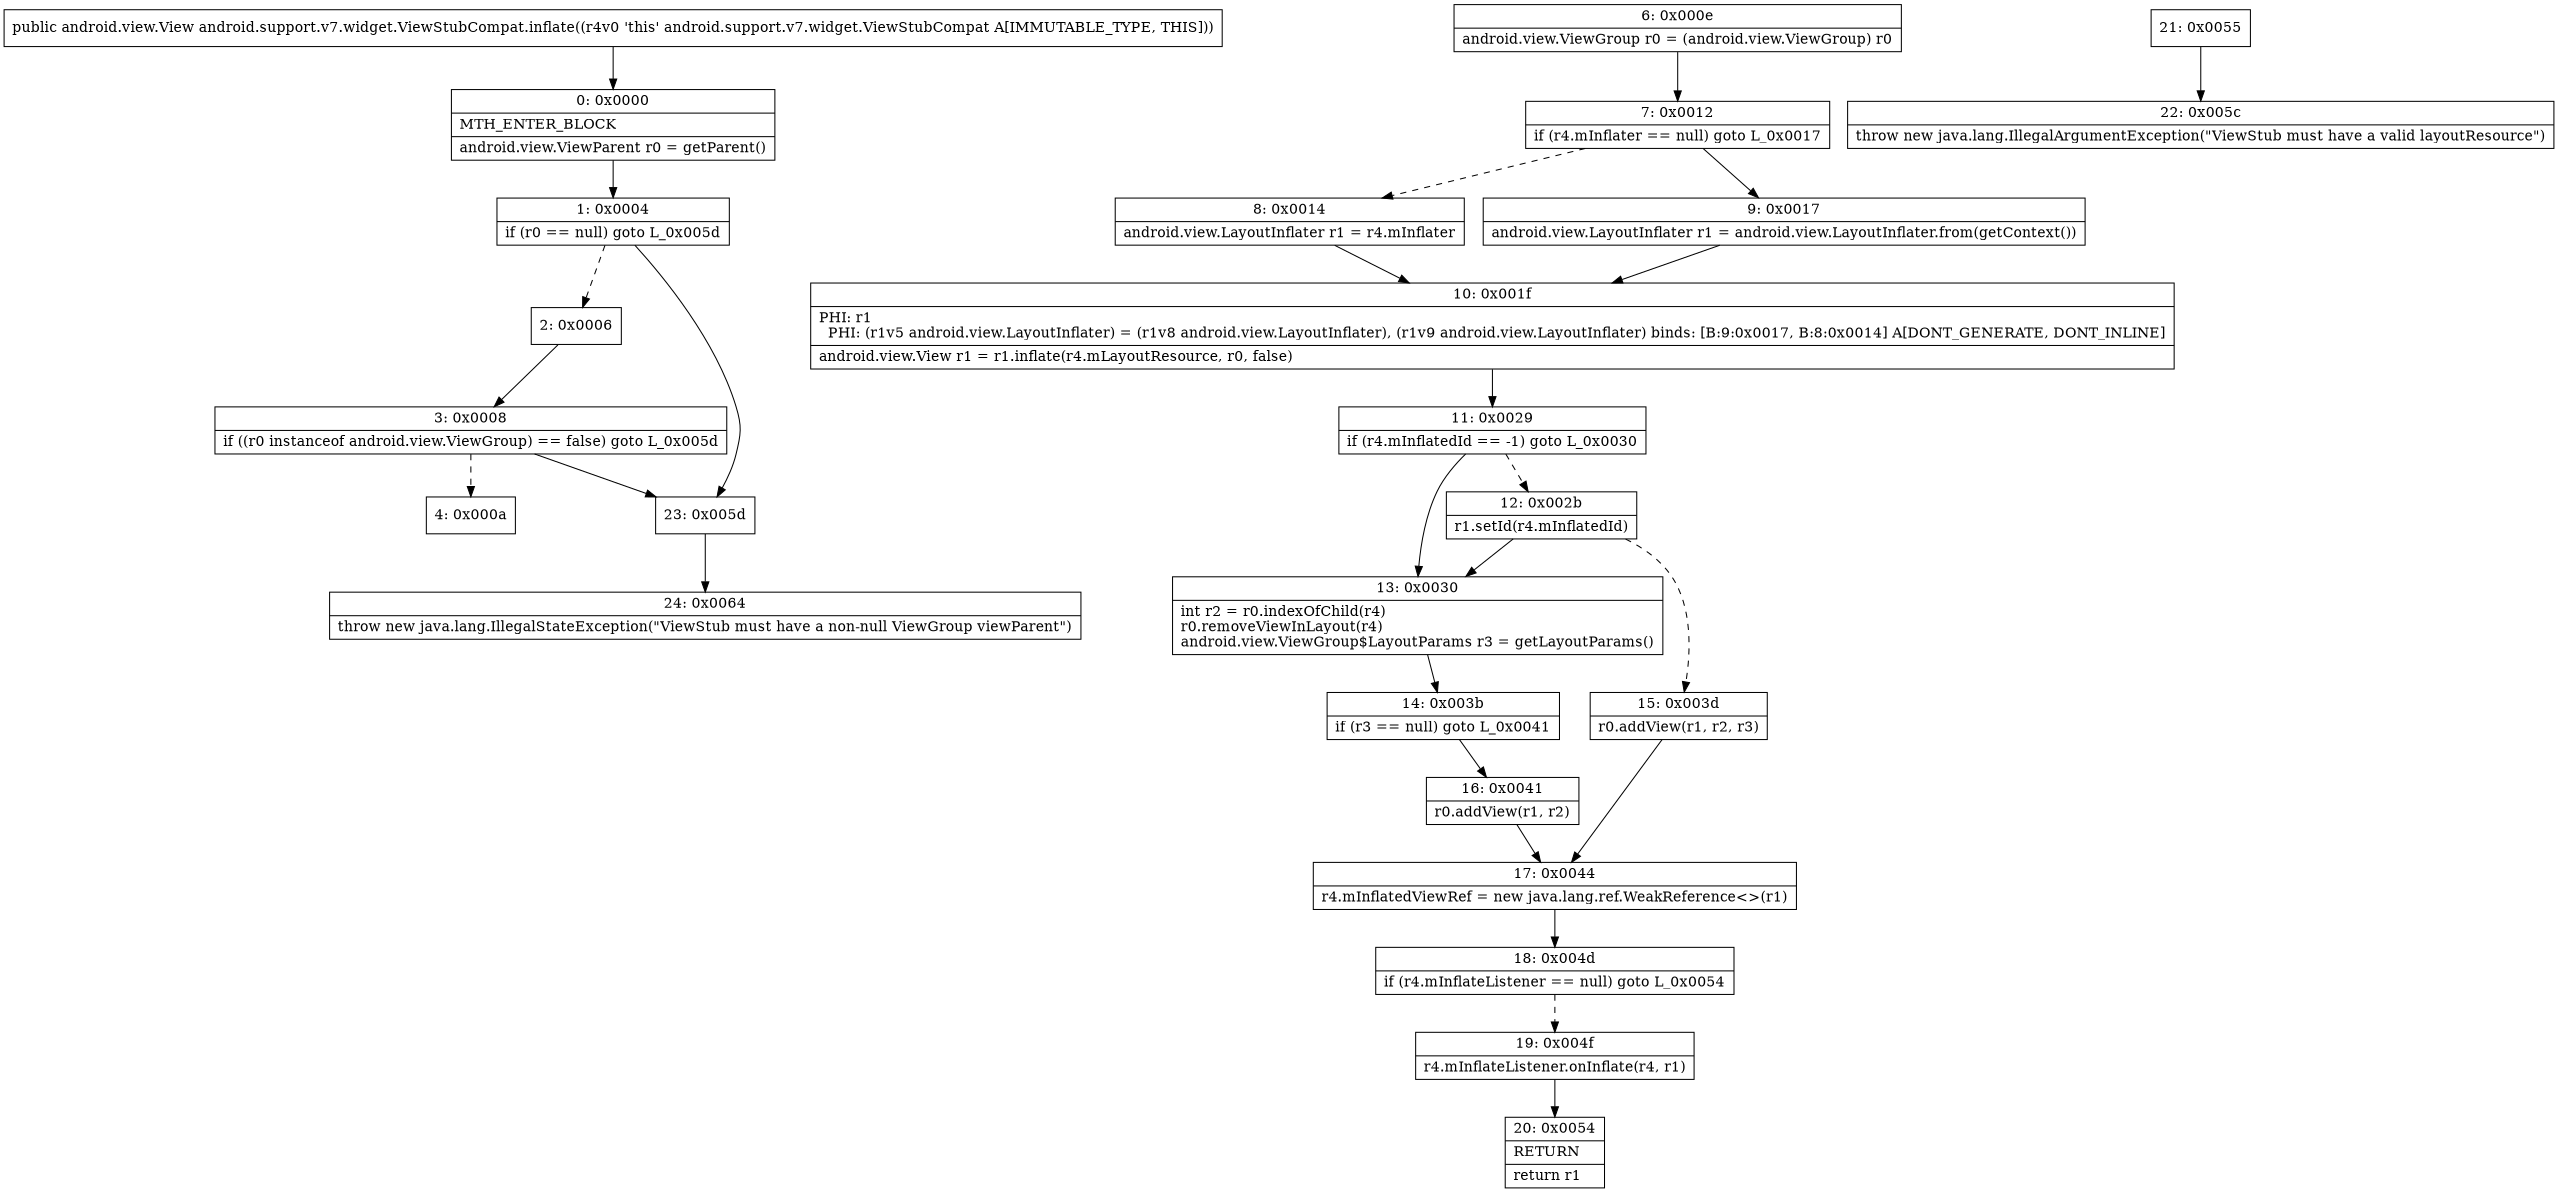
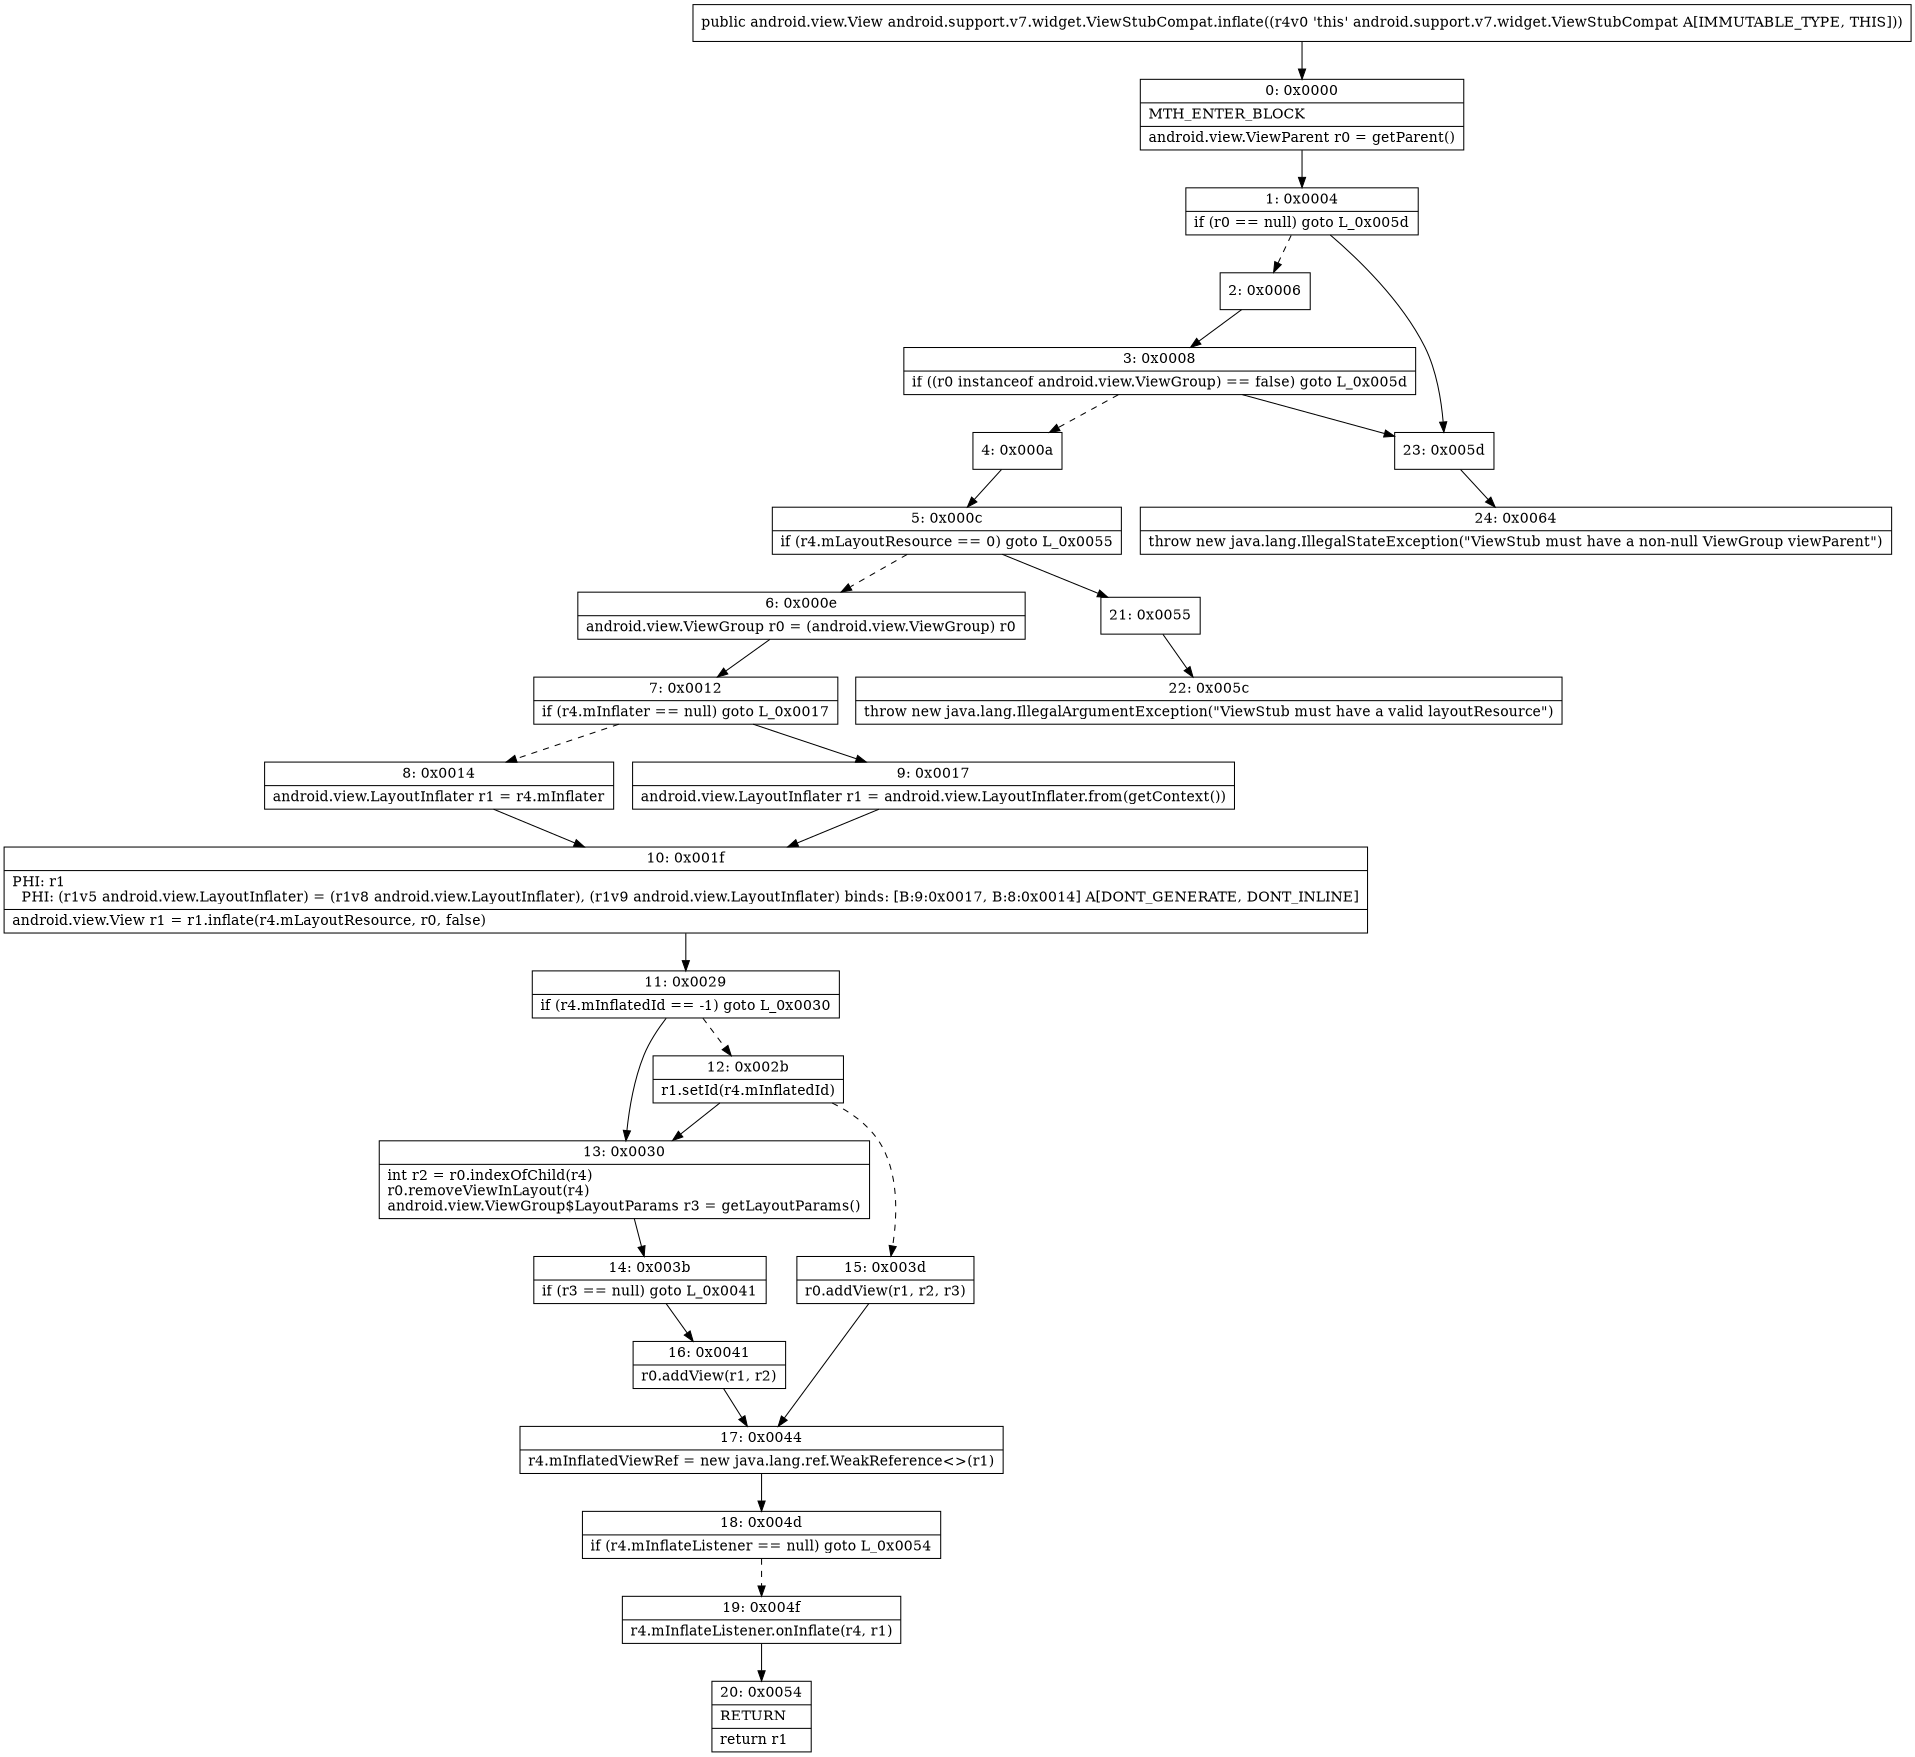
  digraph {
    node [shape=record]
    n1 [label="{0\:\ 0x0000|MTH_ENTER_BLOCK\l|android.view.ViewParent r0 = getParent()\l}"]
    n2 [label="{1\:\ 0x0004|if (r0 == null) goto L_0x005d\l}"]
    n3 [label="{2\:\ 0x0006}"]
    n4 [label="{23\:\ 0x005d}"]
    n5 [label="{3\:\ 0x0008|if ((r0 instanceof android.view.ViewGroup) == false) goto L_0x005d\l}"]
    n6 [label="{24\:\ 0x0064|throw new java.lang.IllegalStateException(\"ViewStub must have a non\-null ViewGroup viewParent\")\l}"]
    n7 [label="{4\:\ 0x000a}"]
+   n8 [label="{5\:\ 0x000c|if (r4.mLayoutResource == 0) goto L_0x0055\l}"]
    n9 [label="{6\:\ 0x000e|android.view.ViewGroup r0 = (android.view.ViewGroup) r0\l}"]
    n10 [label="{21\:\ 0x0055}"]
    n11 [label="{7\:\ 0x0012|if (r4.mInflater == null) goto L_0x0017\l}"]
    n12 [label="{22\:\ 0x005c|throw new java.lang.IllegalArgumentException(\"ViewStub must have a valid layoutResource\")\l}"]
    n13 [label="{8\:\ 0x0014|android.view.LayoutInflater r1 = r4.mInflater\l}"]
    n14 [label="{9\:\ 0x0017|android.view.LayoutInflater r1 = android.view.LayoutInflater.from(getContext())\l}"]
    n15 [label="{10\:\ 0x001f|PHI: r1 \l  PHI: (r1v5 android.view.LayoutInflater) = (r1v8 android.view.LayoutInflater), (r1v9 android.view.LayoutInflater) binds: [B:9:0x0017, B:8:0x0014] A[DONT_GENERATE, DONT_INLINE]\l|android.view.View r1 = r1.inflate(r4.mLayoutResource, r0, false)\l}"]
    n16 [label="{11\:\ 0x0029|if (r4.mInflatedId == \-1) goto L_0x0030\l}"]
    n17 [label="{12\:\ 0x002b|r1.setId(r4.mInflatedId)\l}"]
    n18 [label="{13\:\ 0x0030|int r2 = r0.indexOfChild(r4)\lr0.removeViewInLayout(r4)\landroid.view.ViewGroup$LayoutParams r3 = getLayoutParams()\l}"]
    n19 [label="{15\:\ 0x003d|r0.addView(r1, r2, r3)\l}"]
    n20 [label="{14\:\ 0x003b|if (r3 == null) goto L_0x0041\l}"]
    n21 [label="{16\:\ 0x0041|r0.addView(r1, r2)\l}"]
    n22 [label="{17\:\ 0x0044|r4.mInflatedViewRef = new java.lang.ref.WeakReference\<\>(r1)\l}"]
    n23 [label="{18\:\ 0x004d|if (r4.mInflateListener == null) goto L_0x0054\l}"]
    n24 [label="{19\:\ 0x004f|r4.mInflateListener.onInflate(r4, r1)\l}"]
    n25 [label="{20\:\ 0x0054|RETURN\l|return r1\l}"]
    n26 [label="{public android.view.View android.support.v7.widget.ViewStubCompat.inflate((r4v0 'this' android.support.v7.widget.ViewStubCompat A[IMMUTABLE_TYPE, THIS])) }"]
    n1 -> n2
    n2 -> n3 [style=dashed]
    n2 -> n4
    n3 -> n5
    n4 -> n6
    n5 -> n4
    n5 -> n7 [style=dashed]
+   n7 -> n8
+   n8 -> n9 [style=dashed]
+   n8 -> n10
    n9 -> n11
    n10 -> n12
    n11 -> n13 [style=dashed]
    n11 -> n14
    n13 -> n15
    n14 -> n15
    n15 -> n16
    n16 -> n17 [style=dashed]
    n16 -> n18
    n17 -> n18
    n17 -> n19 [style=dashed]
    n18 -> n20
    n19 -> n22
    n20 -> n21
    n21 -> n22
    n22 -> n23
    n23 -> n24 [style=dashed]
    n24 -> n25
    n26 -> n1
  }
